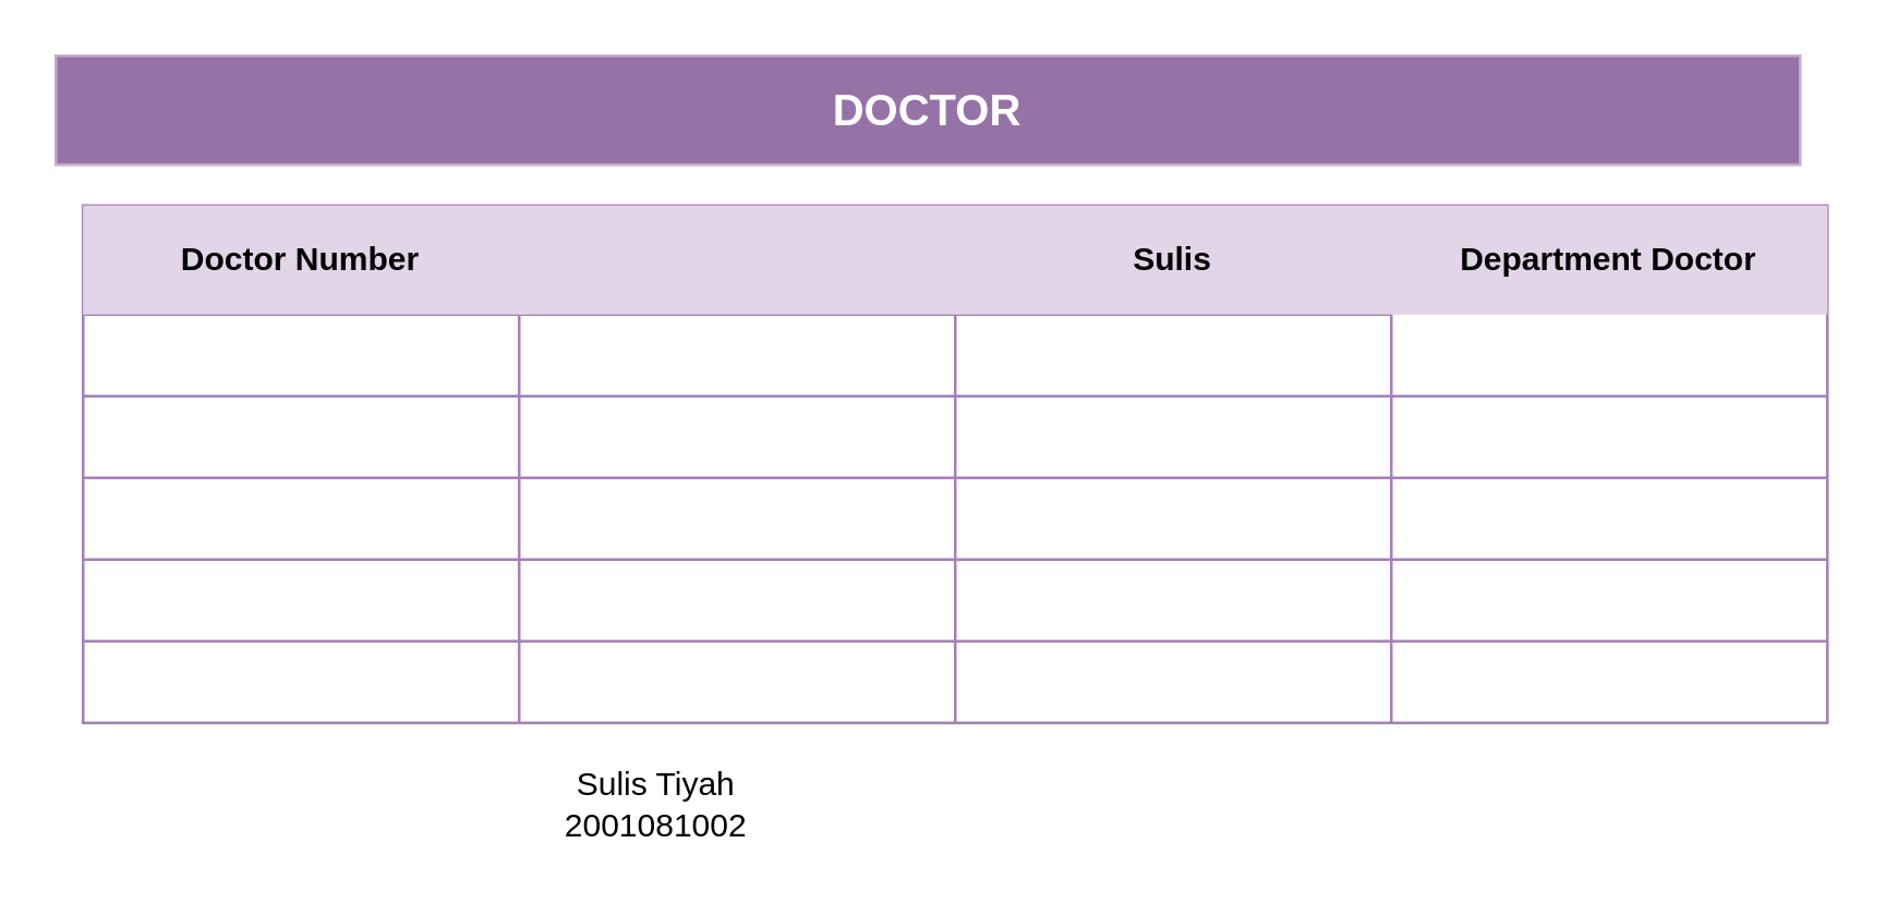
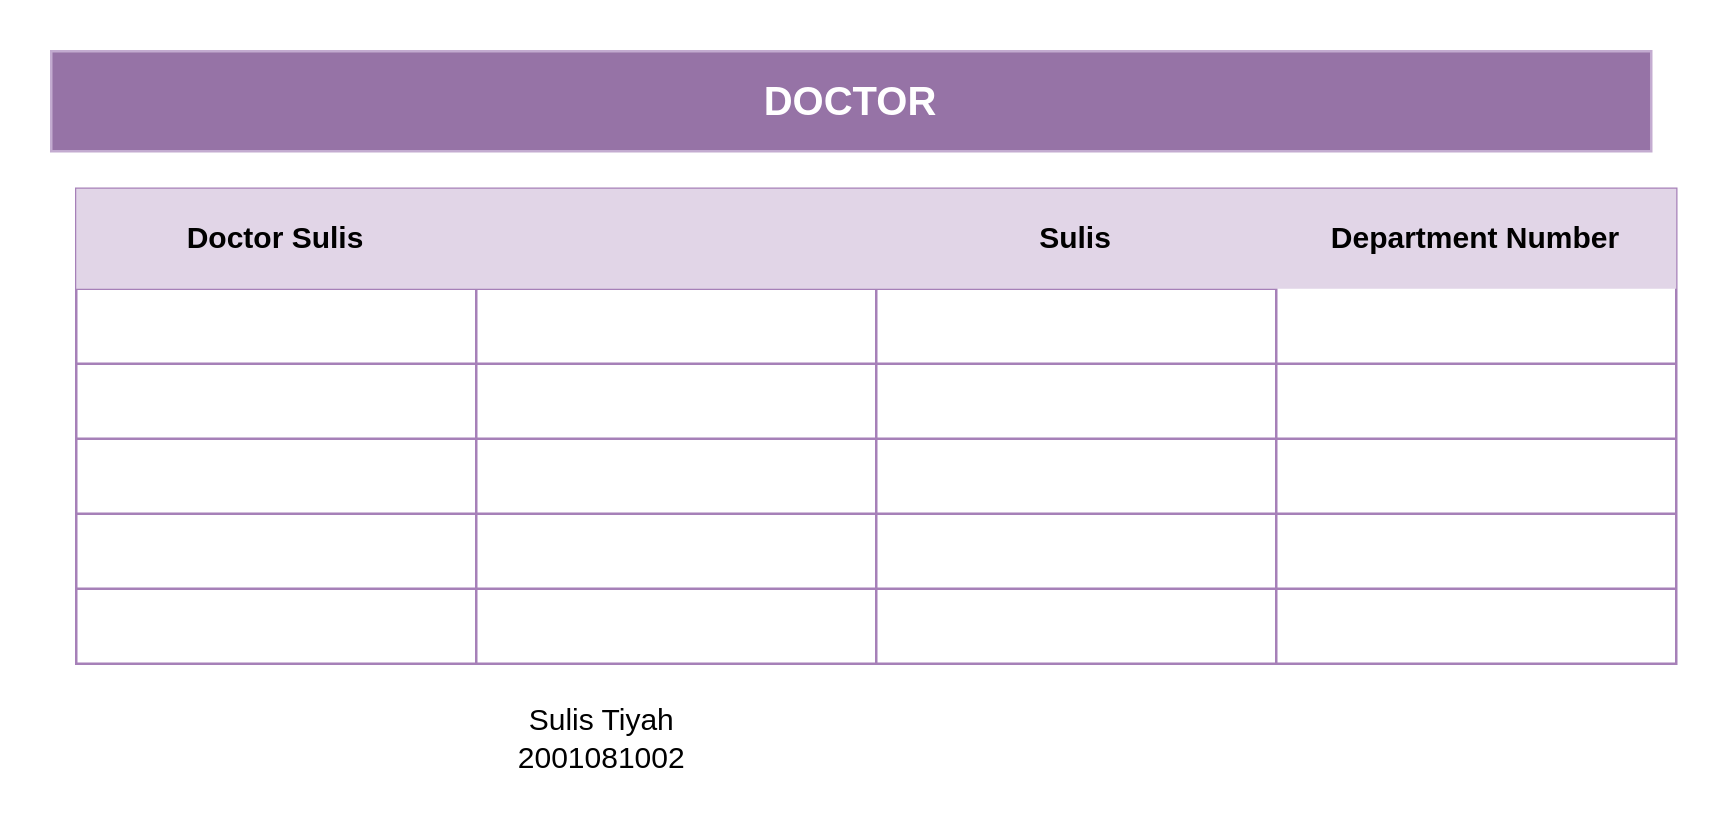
  <mxCell id="0" />
  <mxCell id="1" parent="0" />
  <mxCell id="2" value="&lt;b&gt;&lt;font style=&quot;font-size: 16px&quot; color=&quot;#ffffff&quot;&gt;DOCTOR&lt;/font&gt;&lt;/b&gt;" style="whiteSpace=wrap;html=1;rounded=0;shadow=0;sketch=0;strokeColor=#C3ABD0;strokeWidth=1;fillColor=#9673A6;gradientColor=none;" vertex="1" parent="1"><mxGeometry x="20" y="20" width="640" height="40" as="geometry" /></mxCell>
  <mxCell id="3" value="Sulis Tiyah&lt;br&gt;2001081002" style="text;html=1;resizable=0;autosize=1;align=center;verticalAlign=middle;points=[];fillColor=none;strokeColor=none;rounded=0;shadow=0;sketch=0;" vertex="1" parent="1"><mxGeometry x="200" y="280" width="80" height="30" as="geometry" /></mxCell>
  <mxCell id="4" value="" style="shape=table;html=1;whiteSpace=wrap;startSize=0;container=1;collapsible=0;childLayout=tableLayout;strokeColor=#A680B8;" vertex="1" parent="1"><mxGeometry x="30" y="75" width="640" height="190" as="geometry" /></mxCell>
  <mxCell id="5" value="" style="shape=partialRectangle;html=1;whiteSpace=wrap;collapsible=0;dropTarget=0;pointerEvents=0;fillColor=#e1d5e7;top=0;left=0;bottom=0;right=0;points=[[0,0.5],[1,0.5]];portConstraint=eastwest;strokeColor=#9673a6;" vertex="1" parent="4"><mxGeometry width="640" height="40" as="geometry" /></mxCell>
- <mxCell id="6" value="&lt;b&gt;Doctor Number&lt;/b&gt;" style="shape=partialRectangle;html=1;whiteSpace=wrap;connectable=0;overflow=hidden;fillColor=none;top=0;left=0;bottom=0;right=0;" vertex="1" parent="5"><mxGeometry width="160" height="40" as="geometry" /></mxCell>
+ <mxCell id="6" value="&lt;b&gt;Doctor Sulis&lt;/b&gt;" style="shape=partialRectangle;html=1;whiteSpace=wrap;connectable=0;overflow=hidden;fillColor=none;top=0;left=0;bottom=0;right=0;" vertex="1" parent="5"><mxGeometry width="160" height="40" as="geometry" /></mxCell>
  <mxCell id="7" value="&lt;b&gt;Sulis&lt;/b&gt;" style="shape=partialRectangle;html=1;whiteSpace=wrap;connectable=0;overflow=hidden;fillColor=none;top=0;left=0;bottom=0;right=0;" vertex="1" parent="5"><mxGeometry x="320" width="160" height="40" as="geometry" /></mxCell>
- <mxCell id="8" value="&lt;b&gt;Department Doctor&lt;/b&gt;" style="shape=partialRectangle;html=1;whiteSpace=wrap;connectable=0;overflow=hidden;fillColor=none;top=0;left=0;bottom=0;right=0;" vertex="1" parent="5"><mxGeometry x="480" width="160" height="40" as="geometry" /></mxCell>
+ <mxCell id="8" value="&lt;b&gt;Department Number&lt;/b&gt;" style="shape=partialRectangle;html=1;whiteSpace=wrap;connectable=0;overflow=hidden;fillColor=none;top=0;left=0;bottom=0;right=0;" vertex="1" parent="5"><mxGeometry x="480" width="160" height="40" as="geometry" /></mxCell>
  <mxCell id="9" value="" style="shape=partialRectangle;html=1;whiteSpace=wrap;collapsible=0;dropTarget=0;pointerEvents=0;fillColor=none;top=0;left=0;bottom=0;right=0;points=[[0,0.5],[1,0.5]];portConstraint=eastwest;" vertex="1" parent="4"><mxGeometry y="40" width="640" height="30" as="geometry" /></mxCell>
  <mxCell id="10" value="" style="shape=partialRectangle;html=1;whiteSpace=wrap;connectable=0;overflow=hidden;fillColor=none;top=0;left=0;bottom=0;right=0;" vertex="1" parent="9"><mxGeometry width="160" height="30" as="geometry" /></mxCell>
  <mxCell id="11" value="" style="shape=partialRectangle;html=1;whiteSpace=wrap;connectable=0;overflow=hidden;fillColor=none;top=0;left=0;bottom=0;right=0;" vertex="1" parent="9"><mxGeometry x="160" width="160" height="30" as="geometry" /></mxCell>
  <mxCell id="12" value="" style="shape=partialRectangle;html=1;whiteSpace=wrap;connectable=0;overflow=hidden;fillColor=none;top=0;left=0;bottom=0;right=0;" vertex="1" parent="9"><mxGeometry x="320" width="160" height="30" as="geometry" /></mxCell>
  <mxCell id="13" value="" style="shape=partialRectangle;html=1;whiteSpace=wrap;connectable=0;overflow=hidden;fillColor=none;top=0;left=0;bottom=0;right=0;" vertex="1" parent="9"><mxGeometry x="480" width="160" height="30" as="geometry" /></mxCell>
  <mxCell id="14" value="" style="shape=partialRectangle;html=1;whiteSpace=wrap;collapsible=0;dropTarget=0;pointerEvents=0;fillColor=none;top=0;left=0;bottom=0;right=0;points=[[0,0.5],[1,0.5]];portConstraint=eastwest;" vertex="1" parent="4"><mxGeometry y="70" width="640" height="30" as="geometry" /></mxCell>
  <mxCell id="15" value="" style="shape=partialRectangle;html=1;whiteSpace=wrap;connectable=0;overflow=hidden;fillColor=none;top=0;left=0;bottom=0;right=0;" vertex="1" parent="14"><mxGeometry width="160" height="30" as="geometry" /></mxCell>
  <mxCell id="16" value="" style="shape=partialRectangle;html=1;whiteSpace=wrap;connectable=0;overflow=hidden;fillColor=none;top=0;left=0;bottom=0;right=0;" vertex="1" parent="14"><mxGeometry x="160" width="160" height="30" as="geometry" /></mxCell>
  <mxCell id="17" value="" style="shape=partialRectangle;html=1;whiteSpace=wrap;connectable=0;overflow=hidden;fillColor=none;top=0;left=0;bottom=0;right=0;" vertex="1" parent="14"><mxGeometry x="320" width="160" height="30" as="geometry" /></mxCell>
  <mxCell id="18" value="" style="shape=partialRectangle;html=1;whiteSpace=wrap;connectable=0;overflow=hidden;fillColor=none;top=0;left=0;bottom=0;right=0;" vertex="1" parent="14"><mxGeometry x="480" width="160" height="30" as="geometry" /></mxCell>
  <mxCell id="19" value="" style="shape=partialRectangle;html=1;whiteSpace=wrap;collapsible=0;dropTarget=0;pointerEvents=0;fillColor=none;top=0;left=0;bottom=0;right=0;points=[[0,0.5],[1,0.5]];portConstraint=eastwest;" vertex="1" parent="4"><mxGeometry y="100" width="640" height="30" as="geometry" /></mxCell>
  <mxCell id="20" value="" style="shape=partialRectangle;html=1;whiteSpace=wrap;connectable=0;overflow=hidden;fillColor=none;top=0;left=0;bottom=0;right=0;" vertex="1" parent="19"><mxGeometry width="160" height="30" as="geometry" /></mxCell>
  <mxCell id="21" value="" style="shape=partialRectangle;html=1;whiteSpace=wrap;connectable=0;overflow=hidden;fillColor=none;top=0;left=0;bottom=0;right=0;" vertex="1" parent="19"><mxGeometry x="160" width="160" height="30" as="geometry" /></mxCell>
  <mxCell id="22" value="" style="shape=partialRectangle;html=1;whiteSpace=wrap;connectable=0;overflow=hidden;fillColor=none;top=0;left=0;bottom=0;right=0;" vertex="1" parent="19"><mxGeometry x="320" width="160" height="30" as="geometry" /></mxCell>
  <mxCell id="23" value="" style="shape=partialRectangle;html=1;whiteSpace=wrap;connectable=0;overflow=hidden;fillColor=none;top=0;left=0;bottom=0;right=0;" vertex="1" parent="19"><mxGeometry x="480" width="160" height="30" as="geometry" /></mxCell>
  <mxCell id="24" value="" style="shape=partialRectangle;html=1;whiteSpace=wrap;collapsible=0;dropTarget=0;pointerEvents=0;fillColor=none;top=0;left=0;bottom=0;right=0;points=[[0,0.5],[1,0.5]];portConstraint=eastwest;" vertex="1" parent="4"><mxGeometry y="130" width="640" height="30" as="geometry" /></mxCell>
  <mxCell id="25" value="" style="shape=partialRectangle;html=1;whiteSpace=wrap;connectable=0;overflow=hidden;fillColor=none;top=0;left=0;bottom=0;right=0;" vertex="1" parent="24"><mxGeometry width="160" height="30" as="geometry" /></mxCell>
  <mxCell id="26" value="" style="shape=partialRectangle;html=1;whiteSpace=wrap;connectable=0;overflow=hidden;fillColor=none;top=0;left=0;bottom=0;right=0;" vertex="1" parent="24"><mxGeometry x="160" width="160" height="30" as="geometry" /></mxCell>
  <mxCell id="27" value="" style="shape=partialRectangle;html=1;whiteSpace=wrap;connectable=0;overflow=hidden;fillColor=none;top=0;left=0;bottom=0;right=0;" vertex="1" parent="24"><mxGeometry x="320" width="160" height="30" as="geometry" /></mxCell>
  <mxCell id="28" value="" style="shape=partialRectangle;html=1;whiteSpace=wrap;connectable=0;overflow=hidden;fillColor=none;top=0;left=0;bottom=0;right=0;" vertex="1" parent="24"><mxGeometry x="480" width="160" height="30" as="geometry" /></mxCell>
  <mxCell id="29" value="" style="shape=partialRectangle;html=1;whiteSpace=wrap;collapsible=0;dropTarget=0;pointerEvents=0;fillColor=none;top=0;left=0;bottom=0;right=0;points=[[0,0.5],[1,0.5]];portConstraint=eastwest;" vertex="1" parent="4"><mxGeometry y="160" width="640" height="30" as="geometry" /></mxCell>
  <mxCell id="30" value="" style="shape=partialRectangle;html=1;whiteSpace=wrap;connectable=0;overflow=hidden;fillColor=none;top=0;left=0;bottom=0;right=0;" vertex="1" parent="29"><mxGeometry width="160" height="30" as="geometry" /></mxCell>
  <mxCell id="31" value="" style="shape=partialRectangle;html=1;whiteSpace=wrap;connectable=0;overflow=hidden;fillColor=none;top=0;left=0;bottom=0;right=0;" vertex="1" parent="29"><mxGeometry x="160" width="160" height="30" as="geometry" /></mxCell>
  <mxCell id="32" value="" style="shape=partialRectangle;html=1;whiteSpace=wrap;connectable=0;overflow=hidden;fillColor=none;top=0;left=0;bottom=0;right=0;" vertex="1" parent="29"><mxGeometry x="320" width="160" height="30" as="geometry" /></mxCell>
  <mxCell id="33" value="" style="shape=partialRectangle;html=1;whiteSpace=wrap;connectable=0;overflow=hidden;fillColor=none;top=0;left=0;bottom=0;right=0;" vertex="1" parent="29"><mxGeometry x="480" width="160" height="30" as="geometry" /></mxCell>
